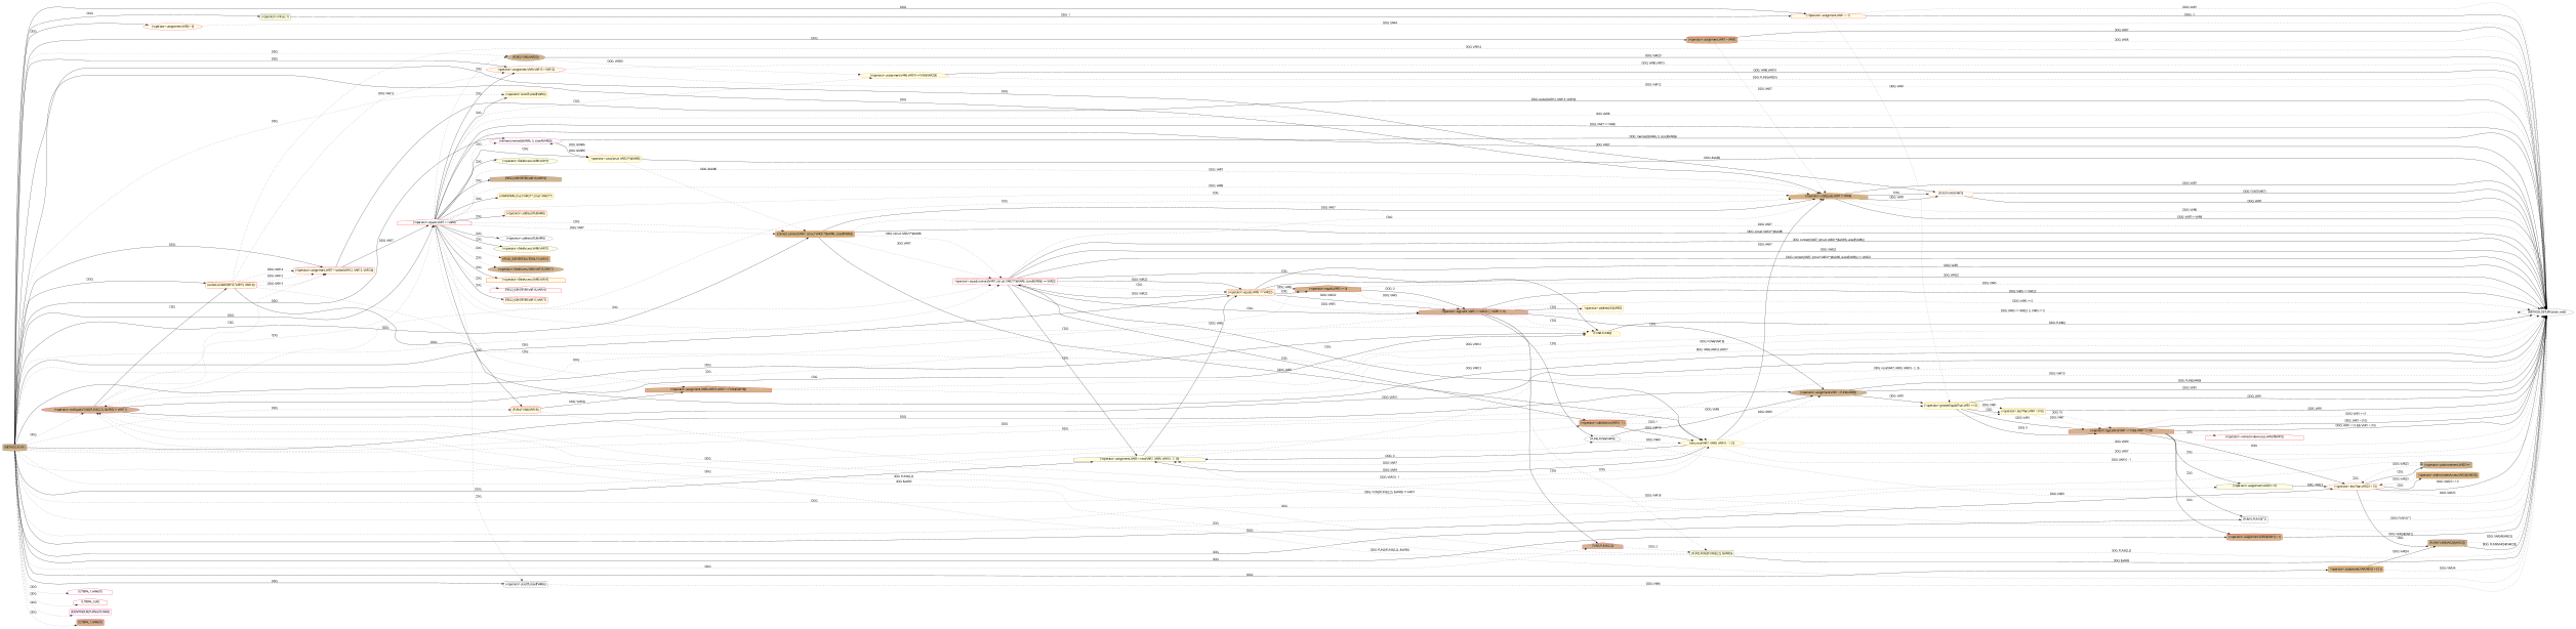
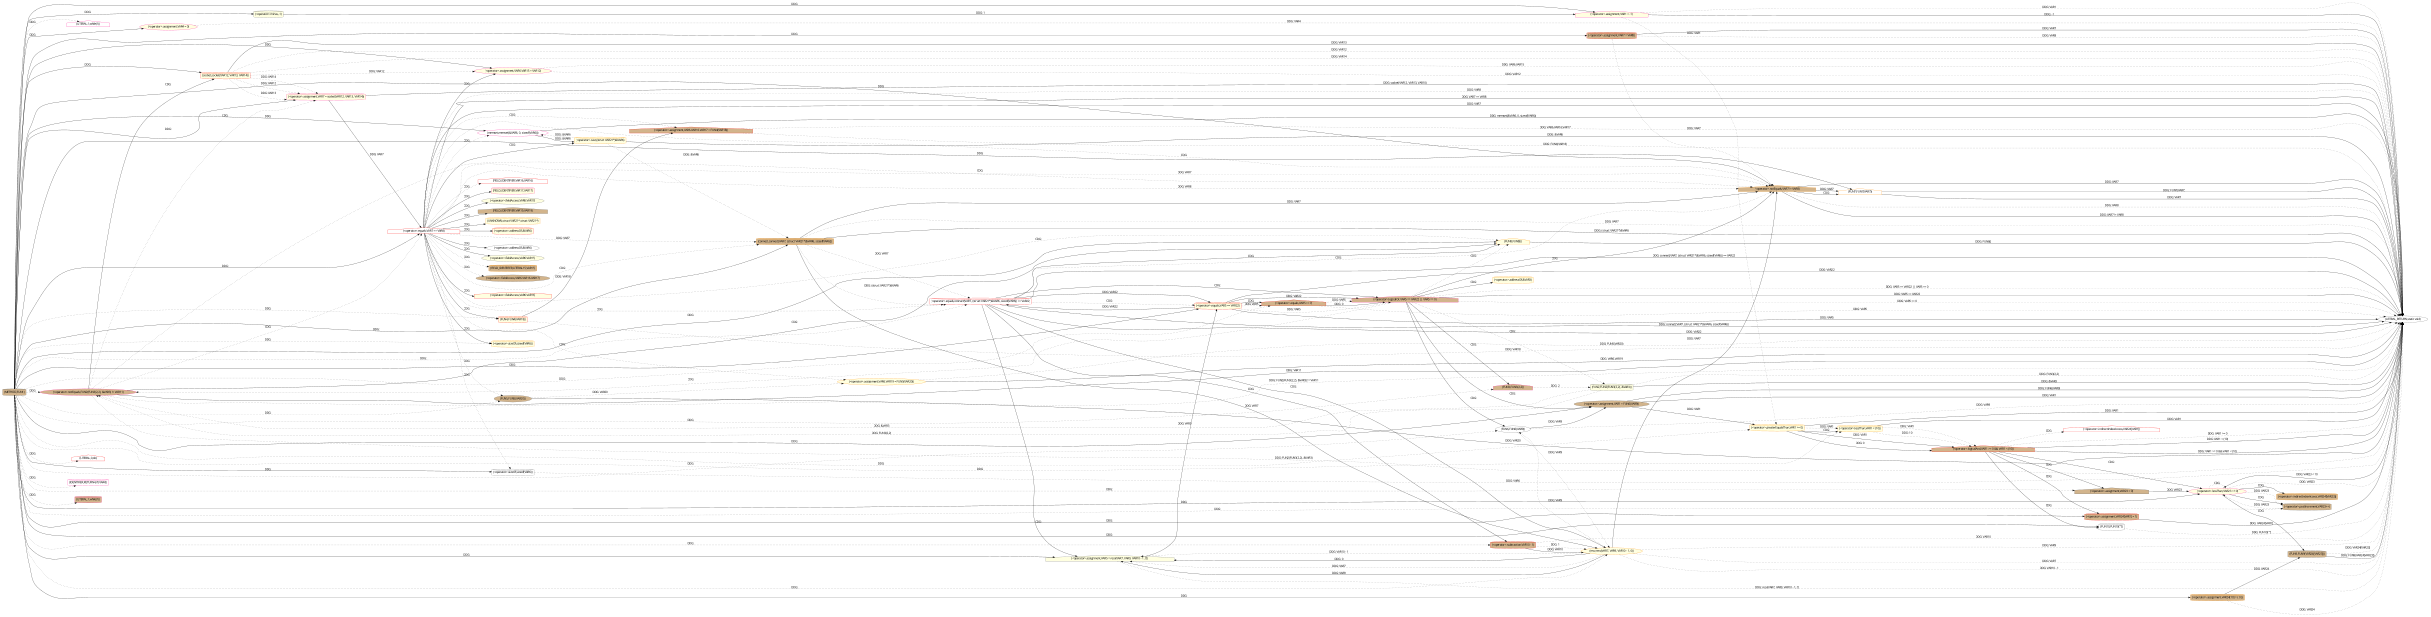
  digraph {
    fontname="Open Sans"
    rankdir=LR
    node [color=gray40 fillcolor=lightyellow fontname="Open Sans" shape=cylinder style=filled]
    edge [fontname="Open Sans" style=solid]
    n1 [fillcolor=tan label="(METHOD,FUN1)"]
    n2 [color=deeppink label="(<operator>.assignment,VAR1 = -1)" shape=house]
    n3 [label="(<operator>.minus,-1)"]
    n4 [color=deeppink fillcolor=white label="(LITERAL,1,while(1))" shape=house]
    n5 [color=deeppink label="(<operator>.assignment,VAR4 = 0)" shape=ellipse]
    n6 [color=red fillcolor=tan label="(<operator>.assignment,VAR7 = VAR8)"]
    n7 [color=deeppink fillcolor=tan label="(<operator>.notEquals,FUN2(FUN3(2,2), &VAR3) != VAR11)" shape=ellipse]
    n8 [color=deeppink fillcolor=tan label="(FUN3,FUN3(2,2))" shape=house]
    n9 [color=deeppink label="(<operator>.assignment,VAR7 = socket(VAR12, VAR13, VAR14))"]
    n10 [color=red label="(socket,socket(VAR12, VAR13, VAR14))"]
    n11 [color=red fillcolor=white label="(<operator>.equals,VAR7 == VAR8)" shape=house]
    n12 [color=deeppink fillcolor=white label="(memset,memset(&VAR6, 0, sizeof(VAR6)))" shape=ellipse]
    n13 [color=darkorange label="(<operator>.sizeOf,sizeof(VAR6))"]
    n14 [color=deeppink label="(<operator>.assignment,VAR6.VAR15 = VAR12)" shape=ellipse]
    n15 [color=red label="(FUN4,FUN4(VAR18))"]
    n16 [fillcolor=tan label="(FUN5,FUN5(VAR20))" shape=ellipse]
    n17 [color=red fillcolor=white label="(<operator>.equals,connect(VAR7, (struct VAR21*)&VAR6, sizeof(VAR6)) == VAR22)"]
    n18 [color=darkorange fillcolor=tan label="(connect,connect(VAR7, (struct VAR21*)&VAR6, sizeof(VAR6)))"]
    n19 [fillcolor=white label="(<operator>.sizeOf,sizeof(VAR6))"]
    n20 [label="(<operator>.assignment,VAR5 = recv(VAR7, VAR9, VAR10 - 1, 0))" shape=house]
    n21 [color=darkorange label="(recv,recv(VAR7, VAR9, VAR10 - 1, 0))" shape=ellipse]
    n22 [color=red fillcolor=tan label="(<operator>.subtraction,VAR10 - 1)"]
    n23 [color=red label="(<operator>.equals,VAR5 == VAR22)"]
    n24 [color=red fillcolor=tan label="(<operator>.equals,VAR5 == 0)" shape=house]
    n25 [fillcolor=tan label="(<operator>.assignment,VAR1 = FUN6(VAR9))" shape=ellipse]
    n26 [fillcolor=white label="(FUN6,FUN6(VAR9))" shape=ellipse]
    n27 [color=red fillcolor=white label="(LITERAL,0,do)" shape=house]
    n28 [color=darkorange fillcolor=tan label="(<operator>.notEquals,VAR7 != VAR8)" shape=house]
    n29 [color=darkorange fillcolor=white label="(FUN7,FUN7(VAR7))" shape=house]
    n30 [color=deeppink fillcolor=white label="(IDENTIFIER,RETURN4,if (VAR4))"]
    n31 [color=darkorange label="(FUN8,FUN8())" shape=house]
    n32 [color=deeppink fillcolor=tan label="(LITERAL,1,while(1))"]
    n33 [color=darkorange fillcolor=tan label="(<operator>.assignment,VAR24[10] = { 0 })"]
    n34 [color=darkorange label="(<operator>.greaterEqualsThan,VAR1 >= 0)"]
    n35 [color=darkorange label="(<operator>.lessThan,VAR1 < (10))"]
    n36 [color=red fillcolor=tan label="(<operator>.assignment,VAR24[VAR1] = 1)"]
-   n37 [label="(<operator>.assignment,VAR23 = 0)" shape=house]
+   n37 [fillcolor=tan label="(<operator>.assignment,VAR23 = 0)" shape=house]
    n38 [color=deeppink label="(<operator>.lessThan,VAR23 < 10)" shape=ellipse]
    n39 [fillcolor=tan label="(<operator>.postIncrement,VAR23++)"]
    n40 [fillcolor=white label="(FUN10,FUN10(\"\"))"]
-   n41 [fillcolor=white label="(METHOD_RETURN,static void)" shape=ellipse]
+   n41 [fillcolor=white label="(LITERAL_RETURN,static void)" shape=ellipse]
    n42 [label="(FUN2,FUN2(FUN3(2,2), &VAR3))"]
    n43 [color=red fillcolor=tan label="(<operator>.assignment,VAR6.VAR16.VAR17 = FUN4(VAR18))" shape=house]
    n44 [color=darkorange label="(<operator>.assignment,VAR6.VAR19 = FUN5(VAR20))" shape=ellipse]
    n45 [color=darkorange label="(<operator>.cast,(struct VAR21*)&VAR6)"]
    n46 [fillcolor=white label="(<operator>.addressOf,&VAR6)" shape=ellipse]
    n47 [label="(<operator>.fieldAccess,VAR6.VAR15)" shape=ellipse]
    n48 [color=darkorange fillcolor=tan label="(FIELD_IDENTIFIER,LITERAL15,VAR15)"]
    n49 [fillcolor=tan label="(<operator>.fieldAccess,VAR6.VAR16.VAR17)" shape=ellipse]
    n50 [color=red label="(<operator>.fieldAccess,VAR6.VAR16)" shape=house]
    n51 [color=red fillcolor=white label="(FIELD_IDENTIFIER,VAR16,VAR16)" shape=house]
    n52 [color=deeppink label="(FIELD_IDENTIFIER,VAR17,VAR17)"]
    n53 [label="(<operator>.fieldAccess,VAR6.VAR19)" shape=ellipse]
    n54 [fillcolor=tan label="(FIELD_IDENTIFIER,VAR19,VAR19)" shape=house]
    n55 [color=darkorange label="(UNKNOWN,struct VAR21*,struct VAR21*)"]
    n56 [color=red label="(<operator>.addressOf,&VAR6)"]
    n57 [color=deeppink fillcolor=tan label="(<operator>.logicalOr,VAR5 == VAR22 || VAR5 == 0)" shape=house]
    n58 [fillcolor=tan label="(FUN9,FUN9(VAR24[VAR23]))"]
    n59 [color=red fillcolor=tan label="(<operator>.logicalAnd,VAR1 >= 0 && VAR1 < (10))" shape=house]
    n60 [color=darkorange fillcolor=tan label="(<operator>.indirectIndexAccess,VAR24[VAR23])"]
    n61 [color=darkorange label="(<operator>.addressOf,&VAR3)"]
    n62 [color=red fillcolor=white label="(<operator>.indirectIndexAccess,VAR24[VAR1])" shape=house]
    n1 -> n2 [label="DDG: "]
    n1 -> n3 [label="DDG: "]
    n1 -> n4 [label="DDG: " style=dotted]
    n1 -> n5 [label="DDG: "]
    n1 -> n6 [label="DDG: "]
    n1 -> n7 [label="DDG: " style=dotted]
    n1 -> n8 [label="DDG: " style=dotted]
    n1 -> n9 [label="DDG: "]
    n1 -> n10 [label="DDG: "]
    n1 -> n11 [label="DDG: "]
    n1 -> n12 [label="DDG: "]
    n1 -> n13 [label="DDG: " style=dotted]
    n1 -> n14 [label="DDG: "]
    n1 -> n15 [label="DDG: " style=dotted]
    n1 -> n16 [label="DDG: " style=dotted]
    n1 -> n17 [label="DDG: " style=dotted]
    n1 -> n18 [label="DDG: "]
    n1 -> n19 [label="DDG: "]
    n1 -> n20 [label="DDG: "]
    n1 -> n21 [label="DDG: " style=dotted]
    n1 -> n22 [label="DDG: " style=dotted]
    n1 -> n23 [label="DDG: "]
    n1 -> n24 [label="DDG: " style=dotted]
    n1 -> n25 [label="DDG: "]
    n1 -> n26 [label="DDG: " style=dotted]
    n1 -> n27 [label="DDG: " style=dotted]
    n1 -> n28 [label="DDG: "]
    n1 -> n29 [label="DDG: "]
    n1 -> n30 [label="DDG: " style=dotted]
    n1 -> n31 [label="DDG: "]
    n1 -> n32 [label="DDG: " style=dotted]
    n1 -> n33 [label="DDG: "]
    n1 -> n34 [label="DDG: " style=dotted]
    n1 -> n35 [label="DDG: " style=dotted]
    n1 -> n36 [label="DDG: "]
    n1 -> n37 [label="DDG: " style=dotted]
    n1 -> n38 [label="DDG: "]
    n1 -> n39 [label="DDG: " style=dotted]
    n1 -> n40 [label="DDG: "]
    n2 -> n34 [label="DDG: VAR1" style=dotted]
    n2 -> n41 [label="DDG: VAR1" style=dotted]
    n2 -> n41 [label="DDG: -1"]
    n3 -> n2 [label="DDG: 1"]
    n5 -> n41 [label="DDG: VAR4" style=dotted]
    n6 -> n28 [label="DDG: VAR7" style=dotted]
    n6 -> n41 [label="DDG: VAR8" style=dotted]
    n6 -> n41 [label="DDG: VAR7"]
    n7 -> n9 [label="CDG: " style=dotted]
    n7 -> n10 [label="CDG: "]
    n7 -> n11 [label="CDG: " style=dotted]
    n7 -> n28 [label="CDG: " style=dotted]
    n7 -> n31 [label="CDG: "]
    n7 -> n41 [label="DDG: FUN2(FUN3(2,2), &VAR3)" style=dotted]
    n7 -> n41 [label="DDG: VAR11"]
    n7 -> n41 [label="DDG: FUN2(FUN3(2,2), &VAR3) != VAR11" style=dotted]
    n8 -> n42 [label="DDG: 2" style=dotted]
    n9 -> n11 [label="DDG: VAR7"]
    n9 -> n41 [label="DDG: socket(VAR12, VAR13, VAR10)"]
    n10 -> n9 [label="DDG: VAR12" style=dotted]
    n10 -> n9 [label="DDG: VAR13" style=dotted]
    n10 -> n9 [label="DDG: VAR14" style=dotted]
    n10 -> n14 [label="DDG: VAR12" style=dotted]
    n10 -> n41 [label="DDG: VAR12" style=dotted]
    n10 -> n41 [label="DDG: VAR14" style=dotted]
    n10 -> n41 [label="DDG: VAR13"]
    n11 -> n12 [label="CDG: " style=dotted]
    n11 -> n13 [label="CDG: "]
    n11 -> n14 [label="CDG: "]
    n11 -> n15 [label="CDG: "]
    n11 -> n16 [label="CDG: " style=dotted]
    n11 -> n17 [label="CDG: " style=dotted]
    n11 -> n18 [label="DDG: VAR7" style=dotted]
    n11 -> n18 [label="CDG: " style=dotted]
    n11 -> n19 [label="CDG: " style=dotted]
    n11 -> n28 [label="DDG: VAR7" style=dotted]
    n11 -> n28 [label="DDG: VAR8" style=dotted]
    n11 -> n28 [label="CDG: " style=dotted]
    n11 -> n31 [label="CDG: " style=dotted]
    n11 -> n41 [label="DDG: VAR8" style=dotted]
    n11 -> n41 [label="DDG: VAR7 == VAR8"]
    n11 -> n41 [label="DDG: VAR7"]
    n11 -> n43 [label="CDG: " style=dotted]
    n11 -> n44 [label="CDG: " style=dotted]
    n11 -> n45 [label="CDG: "]
    n11 -> n46 [label="CDG: "]
    n11 -> n47 [label="CDG: "]
    n11 -> n48 [label="CDG: " style=dotted]
    n11 -> n49 [label="CDG: " style=dotted]
    n11 -> n50 [label="CDG: "]
    n11 -> n51 [label="CDG: " style=dotted]
    n11 -> n52 [label="CDG: "]
    n11 -> n53 [label="CDG: "]
    n11 -> n54 [label="CDG: "]
    n11 -> n55 [label="CDG: "]
    n11 -> n56 [label="CDG: "]
    n12 -> n41 [label="DDG: memset(&VAR6, 0, sizeof(VAR6))"]
    n12 -> n45 [label="DDG: &VAR6"]
    n14 -> n41 [label="DDG: VAR6.VAR15" style=dotted]
    n14 -> n41 [label="DDG: VAR12" style=dotted]
    n15 -> n41 [label="DDG: VAR18" style=dotted]
    n15 -> n43 [label="DDG: VAR18"]
    n16 -> n41 [label="DDG: VAR20"]
    n16 -> n44 [label="DDG: VAR20" style=dotted]
    n17 -> n20 [label="CDG: "]
    n17 -> n21 [label="CDG: "]
    n17 -> n22 [label="CDG: "]
    n17 -> n23 [label="DDG: VAR22"]
    n17 -> n23 [label="CDG: " style=dotted]
    n17 -> n28 [label="CDG: " style=dotted]
    n17 -> n31 [label="CDG: "]
    n17 -> n41 [label="DDG: connect(VAR7, (struct VAR21*)&VAR6, sizeof(VAR6))"]
    n17 -> n41 [label="DDG: VAR22"]
    n17 -> n41 [label="DDG: connect(VAR7, (struct VAR21*)&VAR6, sizeof(VAR6)) == VAR22"]
    n17 -> n57 [label="CDG: "]
    n18 -> n17 [label="DDG: VAR7" style=dotted]
    n18 -> n17 [label="DDG: (struct VAR21*)&VAR6" style=dotted]
    n18 -> n21 [label="DDG: VAR7"]
    n18 -> n28 [label="DDG: VAR7"]
    n18 -> n41 [label="DDG: VAR7" style=dotted]
    n18 -> n41 [label="DDG: (struct VAR21*)&VAR6"]
    n19 -> n41 [label="DDG: VAR6" style=dotted]
    n20 -> n23 [label="DDG: VAR5"]
    n20 -> n41 [label="DDG: recv(VAR7, VAR9, VAR10 - 1, 0)" style=dotted]
    n21 -> n20 [label="DDG: VAR7" style=dotted]
    n21 -> n20 [label="DDG: VAR9"]
    n21 -> n20 [label="DDG: VAR10 - 1" style=dotted]
    n21 -> n20 [label="DDG: 0"]
-   n21 -> n25 [label="DDG: VAR9" style=dotted]
+   n21 -> n26 [label="DDG: VAR9" style=dotted]
    n21 -> n28 [label="DDG: VAR7"]
    n21 -> n41 [label="DDG: VAR10 - 1" style=dotted]
    n21 -> n41 [label="DDG: VAR9" style=dotted]
    n21 -> n41 [label="DDG: VAR7" style=dotted]
    n22 -> n21 [label="DDG: VAR10"]
    n22 -> n21 [label="DDG: 1" style=dotted]
    n22 -> n41 [label="DDG: VAR10" style=dotted]
    n23 -> n17 [label="DDG: VAR22"]
    n23 -> n24 [label="DDG: VAR5" style=dotted]
    n23 -> n24 [label="CDG: "]
    n23 -> n41 [label="DDG: VAR5"]
    n23 -> n41 [label="DDG: VAR22"]
    n23 -> n57 [label="DDG: VAR5" style=dotted]
    n23 -> n57 [label="DDG: VAR22"]
    n24 -> n41 [label="DDG: VAR5" style=dotted]
    n24 -> n57 [label="DDG: VAR5" style=dotted]
    n24 -> n57 [label="DDG: 0"]
    n25 -> n34 [label="DDG: VAR1"]
    n25 -> n41 [label="DDG: VAR1"]
    n25 -> n41 [label="DDG: FUN6(VAR9)"]
    n26 -> n21 [label="DDG: VAR9" style=dotted]
    n26 -> n25 [label="DDG: VAR9"]
    n26 -> n41 [label="DDG: VAR9" style=dotted]
    n28 -> n29 [label="DDG: VAR7"]
    n28 -> n29 [label="CDG: "]
    n28 -> n41 [label="DDG: VAR8" style=dotted]
    n28 -> n41 [label="DDG: VAR7 != VAR8"]
    n28 -> n41 [label="DDG: VAR7"]
    n29 -> n41 [label="DDG: VAR7"]
    n29 -> n41 [label="DDG: FUN7(VAR7)"]
    n31 -> n41 [label="DDG: FUN8()"]
    n33 -> n41 [label="DDG: VAR24" style=dotted]
    n33 -> n58 [label="DDG: VAR24"]
    n34 -> n35 [label="DDG: VAR1" style=dotted]
    n34 -> n35 [label="CDG: "]
    n34 -> n41 [label="DDG: VAR1"]
    n34 -> n59 [label="DDG: VAR1"]
    n34 -> n59 [label="DDG: 0"]
    n35 -> n41 [label="DDG: VAR1"]
    n35 -> n59 [label="DDG: VAR1" style=dotted]
    n35 -> n59 [label="DDG: 10" style=dotted]
    n36 -> n41 [label="DDG: VAR24[VAR1]"]
    n37 -> n38 [label="DDG: VAR23"]
    n38 -> n38 [label="CDG: " style=dotted]
    n38 -> n39 [label="DDG: VAR23" style=dotted]
    n38 -> n39 [label="CDG: "]
    n38 -> n41 [label="DDG: VAR23 < 10"]
    n38 -> n41 [label="DDG: VAR23" style=dotted]
    n38 -> n58 [label="CDG: "]
    n38 -> n60 [label="CDG: "]
    n39 -> n38 [label="DDG: VAR23" style=dotted]
    n40 -> n41 [label="DDG: FUN10(\"\")" style=dotted]
    n42 -> n7 [label="DDG: FUN3(2,2)" style=dotted]
    n42 -> n7 [label="DDG: &VAR3" style=dotted]
    n42 -> n41 [label="DDG: FUN3(2,2)" style=dotted]
    n42 -> n41 [label="DDG: &VAR3"]
    n43 -> n41 [label="DDG: FUN4(VAR18)" style=dotted]
    n43 -> n41 [label="DDG: VAR6.VAR16.VAR17" style=dotted]
    n44 -> n41 [label="DDG: VAR6.VAR19"]
    n44 -> n41 [label="DDG: FUN5(VAR20)" style=dotted]
    n45 -> n12 [label="DDG: &VAR6" style=dotted]
    n45 -> n18 [label="DDG: &VAR6" style=dotted]
    n45 -> n41 [label="DDG: &VAR6"]
    n57 -> n7 [label="CDG: " style=dotted]
    n57 -> n8 [label="CDG: "]
    n57 -> n25 [label="CDG: "]
    n57 -> n26 [label="CDG: "]
+   n57 -> n28 [label="CDG: "]
    n57 -> n31 [label="CDG: " style=dotted]
    n57 -> n41 [label="DDG: VAR5 == VAR22"]
    n57 -> n41 [label="DDG: VAR5 == 0" style=dotted]
    n57 -> n41 [label="DDG: VAR5 == VAR22 || VAR5 == 0" style=dotted]
    n57 -> n42 [label="CDG: " style=dotted]
    n57 -> n61 [label="CDG: "]
    n58 -> n41 [label="DDG: VAR24[VAR23]" style=dotted]
    n58 -> n41 [label="DDG: FUN9(VAR24[VAR23])"]
    n59 -> n36 [label="CDG: "]
    n59 -> n37 [label="CDG: "]
    n59 -> n38 [label="CDG: "]
    n59 -> n40 [label="CDG: "]
    n59 -> n41 [label="DDG: VAR1 >= 0" style=dotted]
    n59 -> n41 [label="DDG: VAR1 < (10)"]
    n59 -> n41 [label="DDG: VAR1 >= 0 && VAR1 < (10)"]
    n59 -> n62 [label="CDG: " style=dotted]
  }
